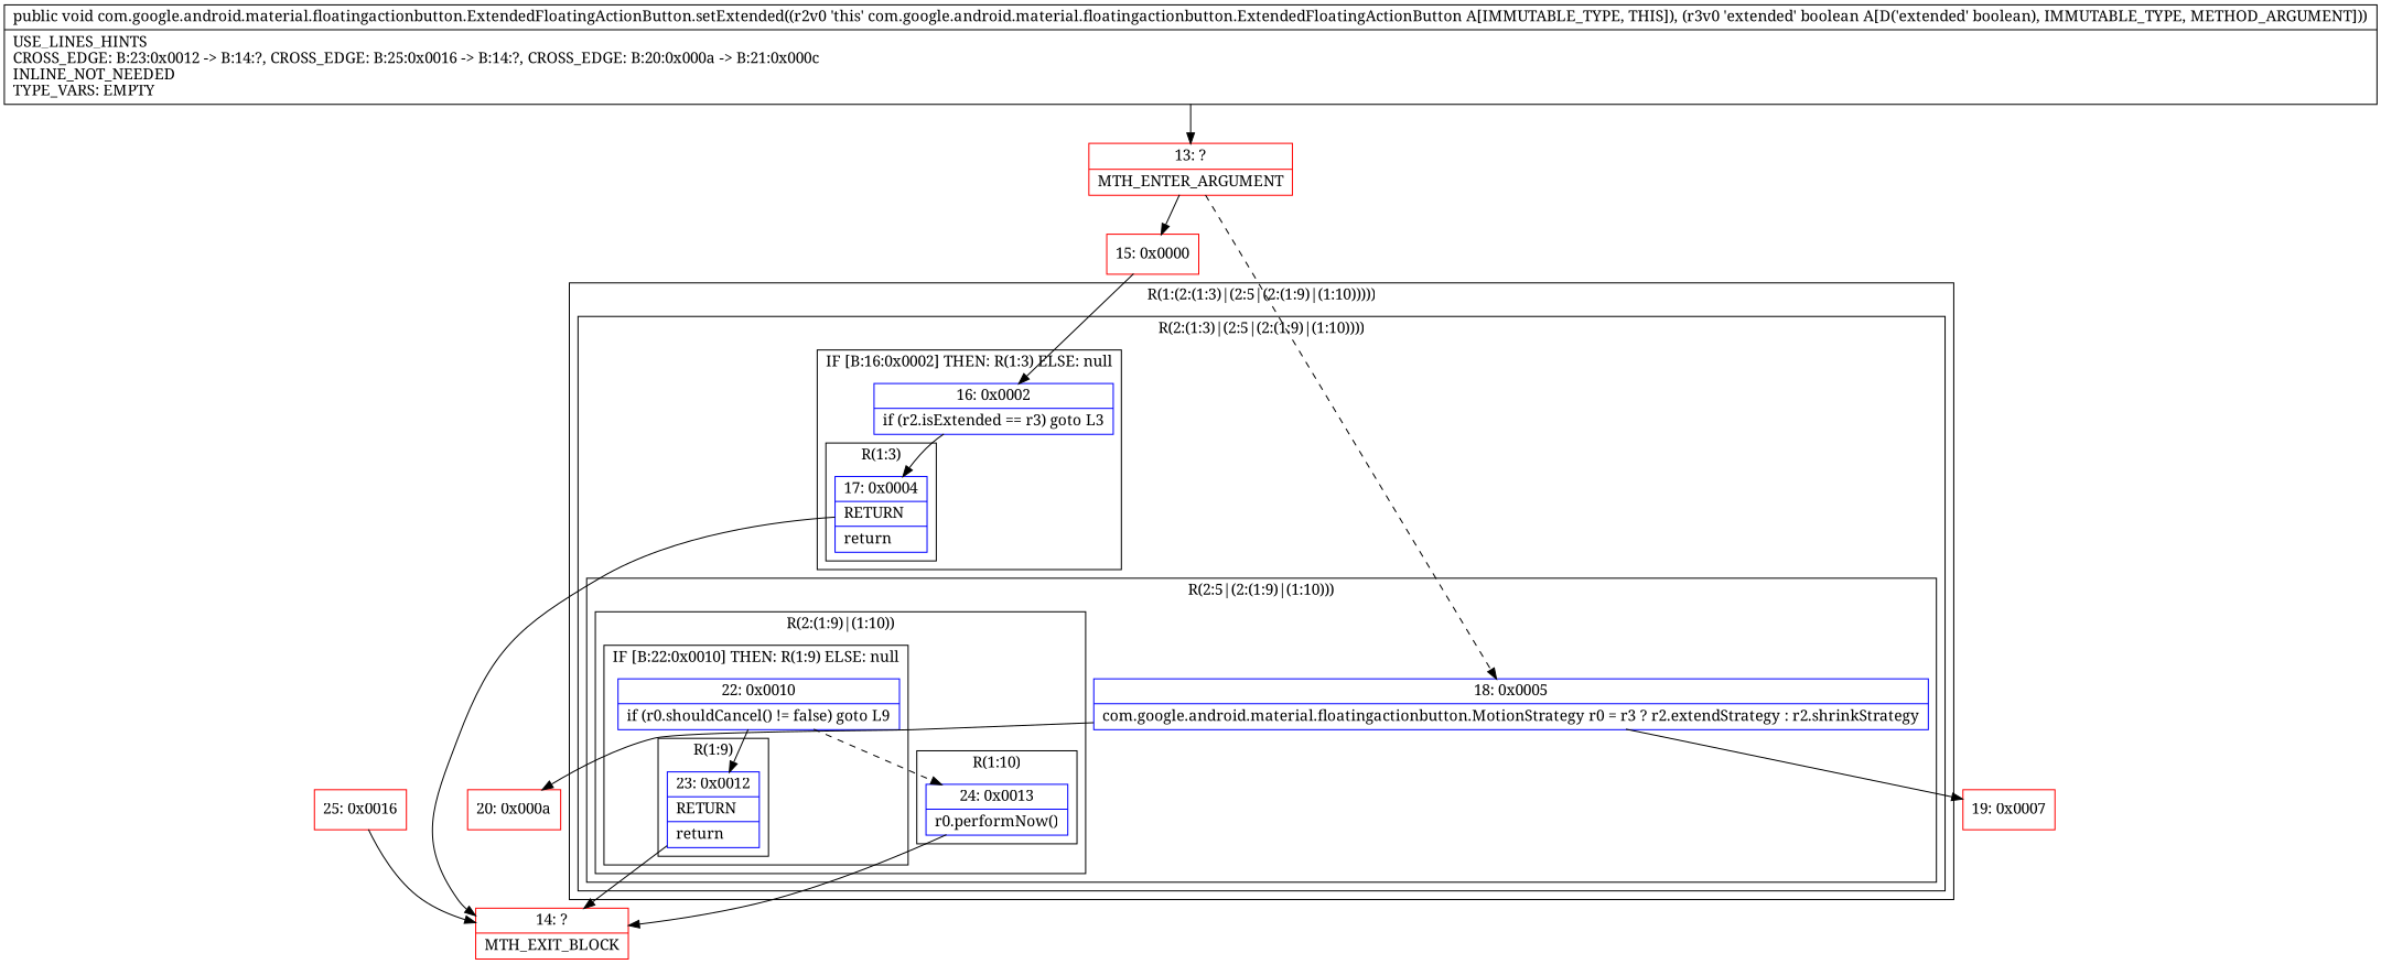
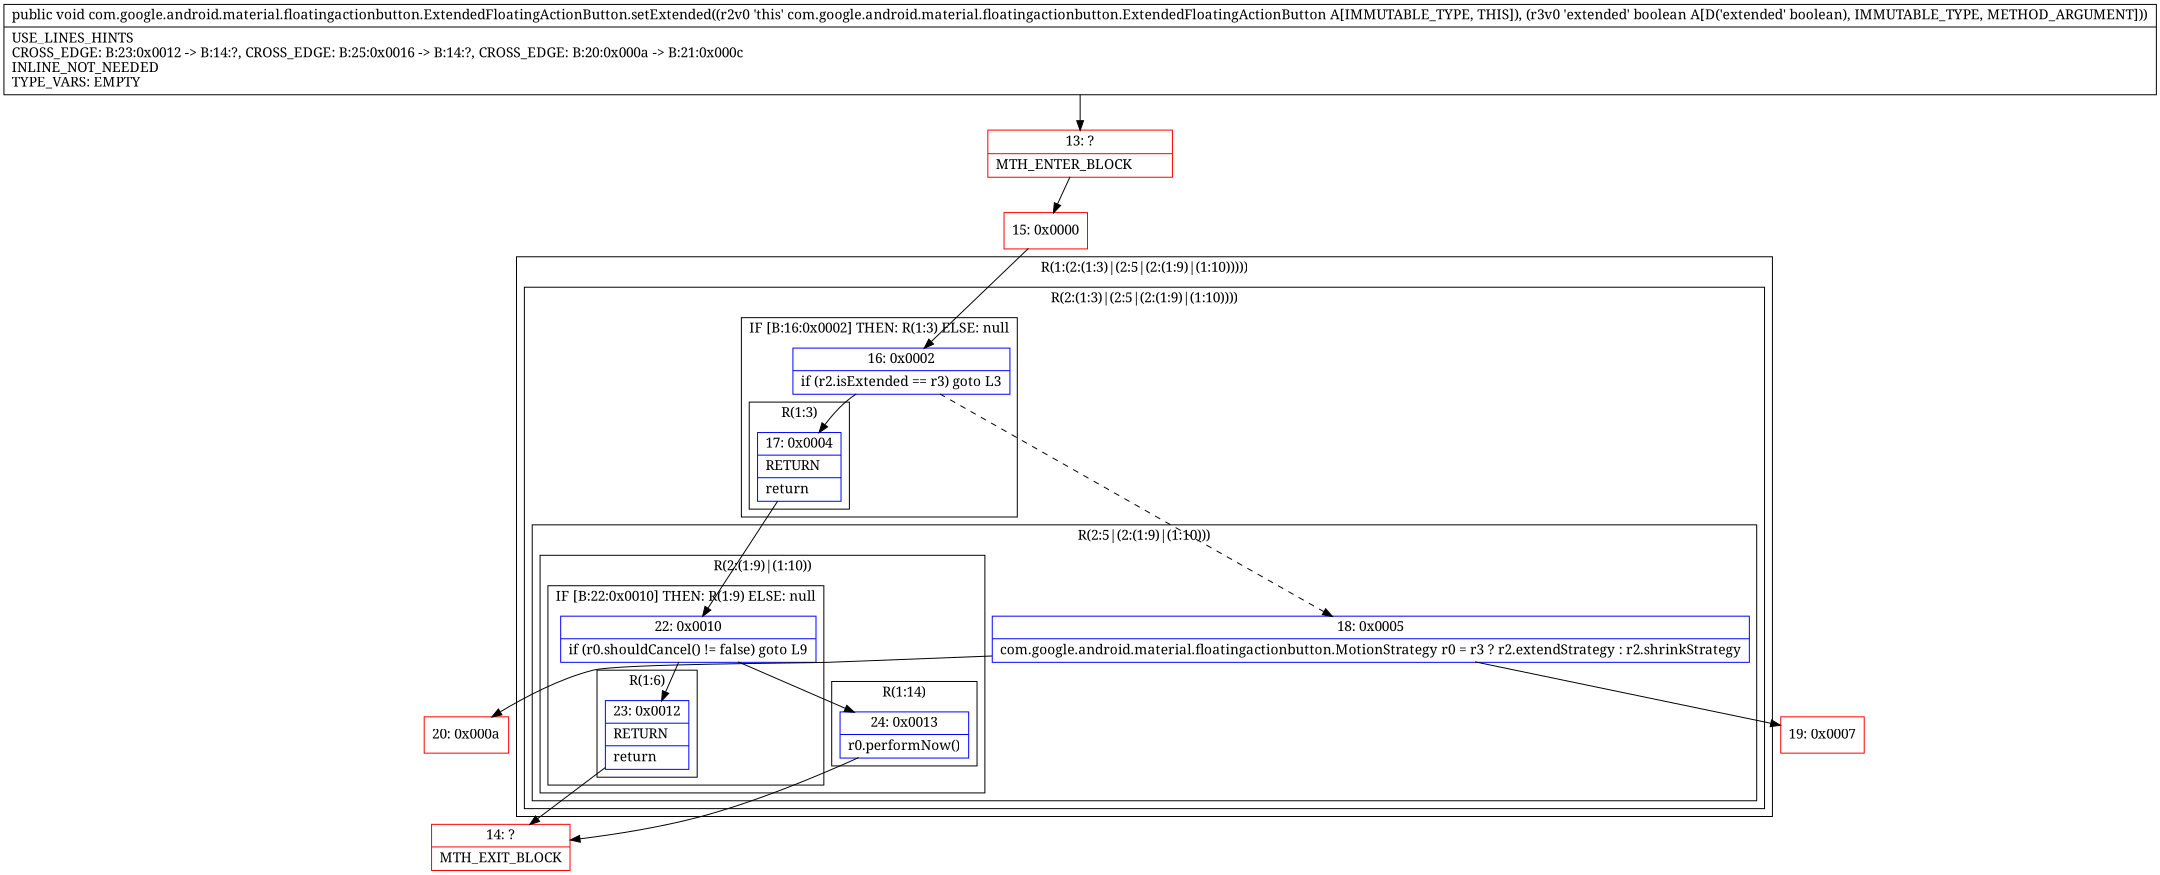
  digraph {
    fontname="Noto Serif"
    node [color=blue fontname="Noto Serif" shape=record]
    edge [fontname="Noto Serif"]
    n1 [label="{17\:\ 0x0004|RETURN\l|return\l}"]
    n2 [label="{16\:\ 0x0002|if (r2.isExtended == r3) goto L3\l}"]
    n3 [label="{23\:\ 0x0012|RETURN\l|return\l}"]
    n4 [label="{22\:\ 0x0010|if (r0.shouldCancel() != false) goto L9\l}"]
    n5 [label="{24\:\ 0x0013|r0.performNow()\l}"]
    n6 [label="{18\:\ 0x0005|com.google.android.material.floatingactionbutton.MotionStrategy r0 = r3 ? r2.extendStrategy : r2.shrinkStrategy\l}"]
    n7 [color=red label="{14\:\ ?|MTH_EXIT_BLOCK\l}"]
    n8 [color=red label="{19\:\ 0x0007}"]
    n9 [color=red label="{20\:\ 0x000a}"]
-   n10 [color=red label="{25\:\ 0x0016}"]
-   n11 [color=red label="{13\:\ ?|MTH_ENTER_ARGUMENT\l}"]
+   n11 [color=red label="{13\:\ ?|MTH_ENTER_BLOCK\l}"]
    n12 [color=red label="{15\:\ 0x0000}"]
    n13 [label="{public void com.google.android.material.floatingactionbutton.ExtendedFloatingActionButton.setExtended((r2v0 'this' com.google.android.material.floatingactionbutton.ExtendedFloatingActionButton A[IMMUTABLE_TYPE, THIS]), (r3v0 'extended' boolean A[D('extended' boolean), IMMUTABLE_TYPE, METHOD_ARGUMENT]))  | USE_LINES_HINTS\lCROSS_EDGE: B:23:0x0012 \-\> B:14:?, CROSS_EDGE: B:25:0x0016 \-\> B:14:?, CROSS_EDGE: B:20:0x000a \-\> B:21:0x000c\lINLINE_NOT_NEEDED\lTYPE_VARS: EMPTY\l}" color=""]
    subgraph cluster_1 {
      label="R(1:(2:(1:3)|(2:5|(2:(1:9)|(1:10)))))"
      subgraph cluster_2 {
        label="R(2:(1:3)|(2:5|(2:(1:9)|(1:10))))"
        subgraph cluster_3 {
          label="IF [B:16:0x0002] THEN: R(1:3) ELSE: null"
          n2
          subgraph cluster_4 {
            label="R(1:3)"
            n1
          }
        }
        subgraph cluster_5 {
          label="R(2:5|(2:(1:9)|(1:10)))"
          n6
          subgraph cluster_6 {
            label="R(2:(1:9)|(1:10))"
            subgraph cluster_7 {
              label="IF [B:22:0x0010] THEN: R(1:9) ELSE: null"
              n4
              subgraph cluster_8 {
-               label="R(1:9)"
+               label="R(1:6)"
                n3
              }
            }
            subgraph cluster_9 {
-             label="R(1:10)"
+             label="R(1:14)"
              n5
            }
          }
        }
      }
    }
-   n1 -> n7
+   n1 -> n4
    n2 -> n1
-   n11 -> n6 [style=dashed]
+   n2 -> n6 [style=dashed]
    n3 -> n7
    n4 -> n3
-   n4 -> n5 [style=dashed]
+   n4 -> n5 [style=solid]
    n5 -> n7
    n6 -> n8
    n6 -> n9
-   n10 -> n7
    n11 -> n12
    n12 -> n2
    n13 -> n11
  }
